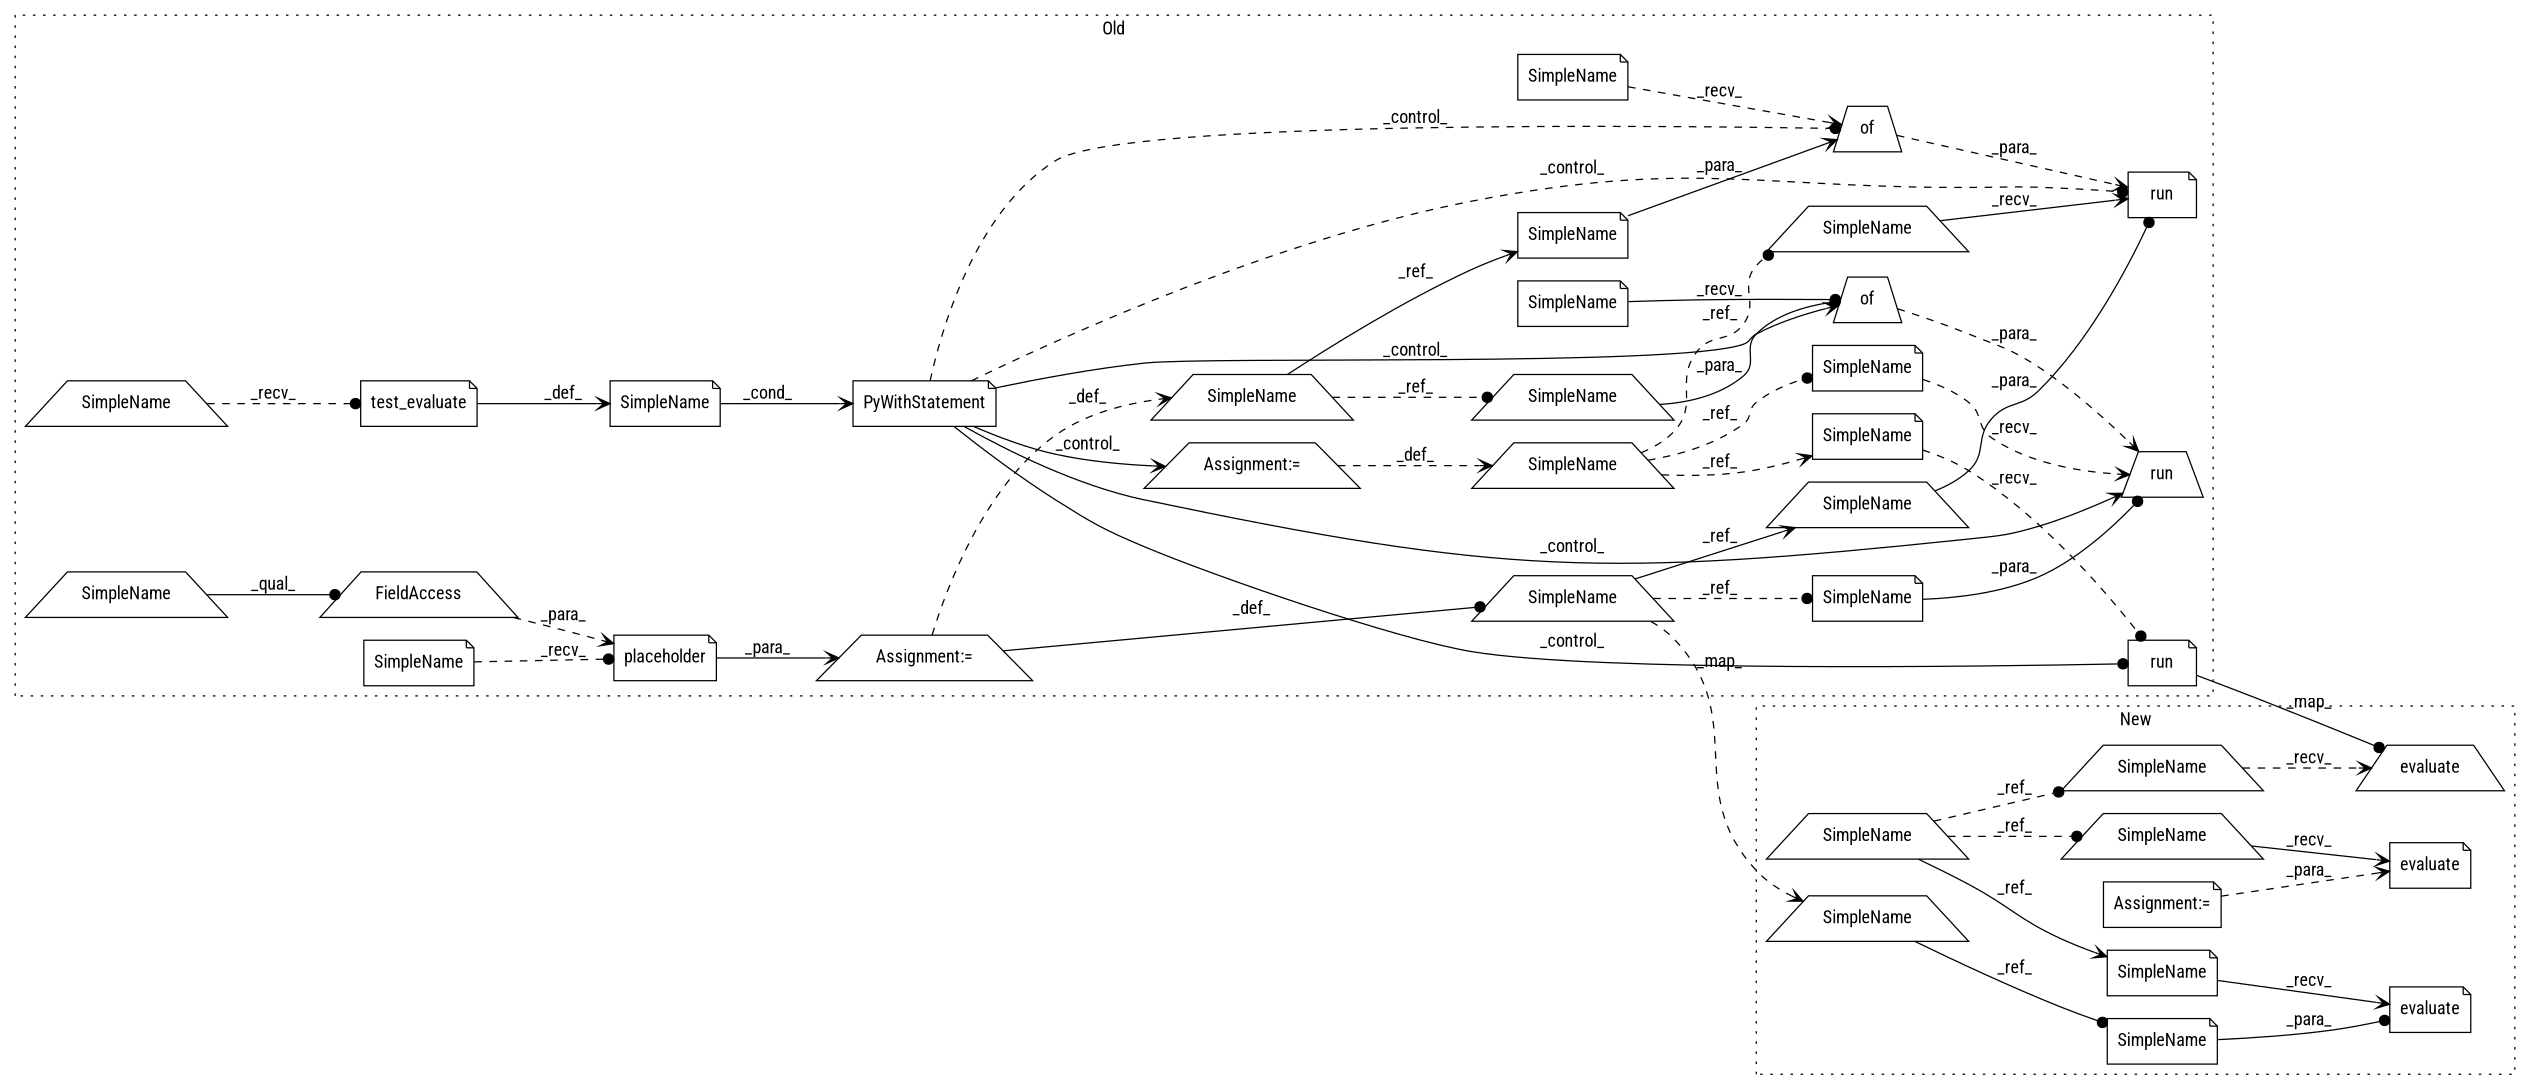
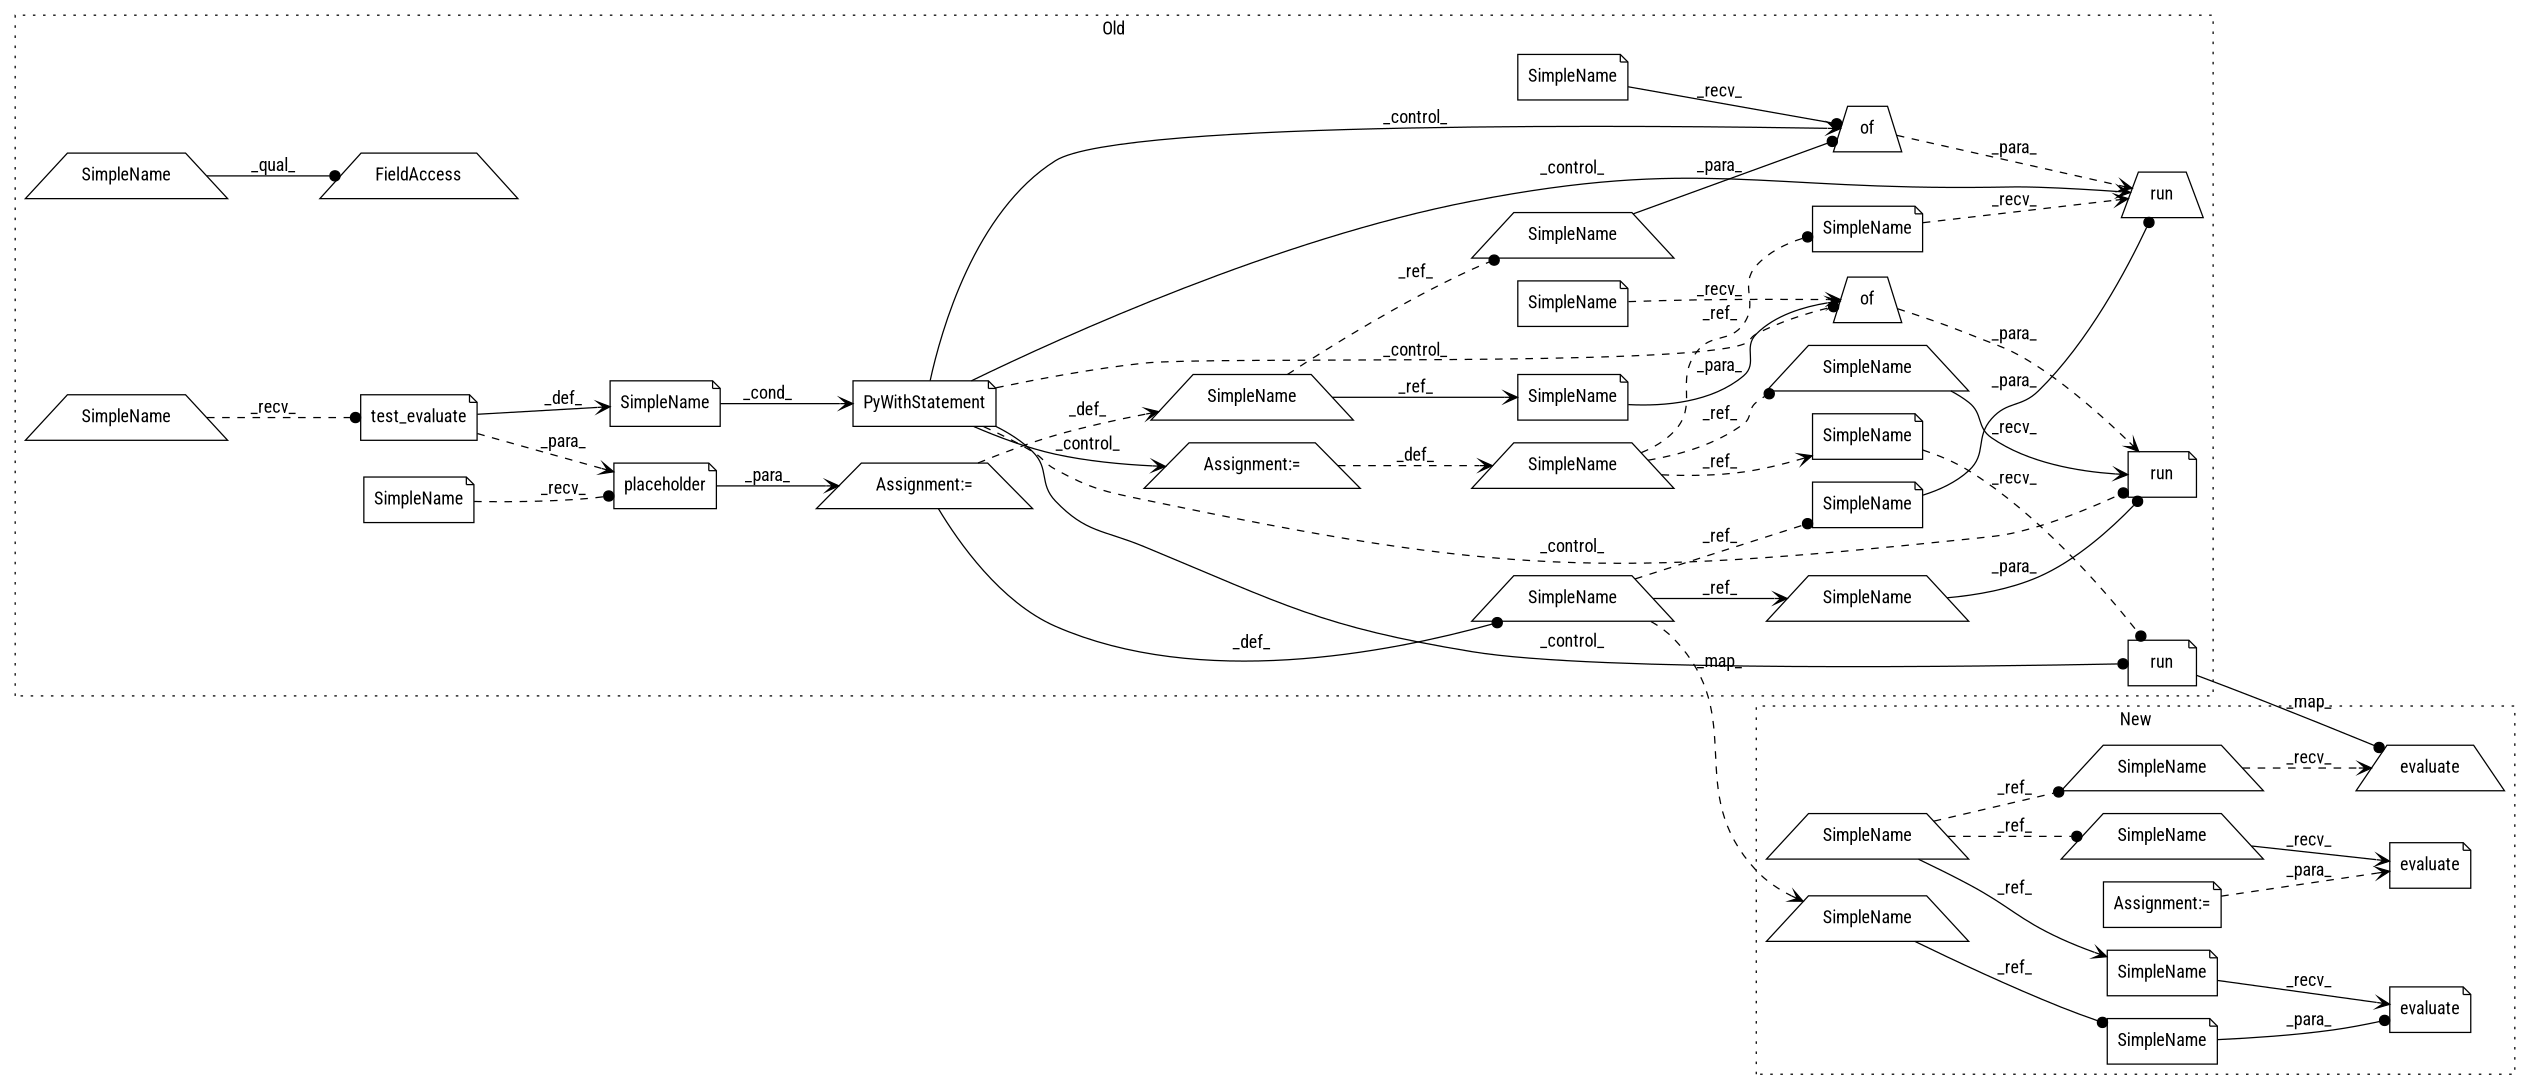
  digraph {
    fontname="Roboto Condensed"
    rankdir=LR
    node [a=42 fontname="Roboto Condensed" l=4 s=28900 shape=trapezium]
    edge [arrowhead=vee fontname="Roboto Condensed" style=solid]
    n1 [a=32 l="3,1" label=of s="29183,29217"]
    n2 [label=SimpleName shape=note l="" s=""]
    n3 [a=104 l="10,2" label=PyWithStatement s="28857,28886" shape=note]
    n4 [a=32 l="4,1" label=run s="29168,29218"]
    n5 [a=7 label="Assignment:="]
    n6 [a=32 l=14 label=test_evaluate s=28872 shape=note]
    n7 [a=7 l=1 label="Assignment:=" s=28748]
    n8 [a=32 l="12,1" label=placeholder s="28760,28805" shape=note]
    n9 [a=22 l=18 label=FieldAccess s=28772]
    n10 [a=32 l="3,1" label=of s="29309,29341"]
    n11 [a=32 l="4,1" label=run s="28917,28962" shape=note]
    n12 [label=SimpleName]
    n13 [a=32 l="4,1" label=run s="29294,29342" shape=note]
    n14 [l=6 label=SimpleName s=28812]
    n15 [label=SimpleName s=28744]
    n16 [l=10 label=SimpleName s=28772]
    n17 [l=10 label=SimpleName s=28749 shape=note]
    n18 [l=6 label=SimpleName s=29298]
    n19 [l=6 label=SimpleName s=29172 shape=note]
    n20 [label=SimpleName s=29163 shape=note]
    n21 [label=SimpleName s=28912 shape=note]
    n22 [label=SimpleName s=29289]
    n23 [l=3 label=SimpleName s=29305 shape=note]
    n24 [l=3 label=SimpleName s=29179 shape=note]
    n25 [label=SimpleName s=29203]
    n26 [label=SimpleName s=29329 shape=note]
    n27 [label=SimpleName s=28867]
    n28 [a=32 l="9,1" label=evaluate s="27437,27452" shape=note]
    n29 [label=SimpleName s=26723]
    n30 [a=32 l="9,1" label=evaluate s="27317,27367"]
    n31 [l=6 label=SimpleName s=27267]
    n32 [a=32 l="9,1" label=evaluate s="27606,27621" shape=note]
    n33 [a=7 l=1 label="Assignment:=" s=27463 shape=note]
    n34 [label=SimpleName s=27601]
    n35 [label=SimpleName s=27432 shape=note]
    n36 [label=SimpleName s=27312]
    n37 [l=6 label=SimpleName s=27446 shape=note]
    subgraph cluster_1 {
      label=Old
      style=dotted
      n1
      n2
      n3
      n4
      n5
      n6
      n7
      n8
      n9
      n10
      n11
      n12
      n13
      n14
      n15
      n16
      n17
      n18
      n19
      n20
      n21
      n22
      n23
      n24
      n25
      n26
      n27
    }
    subgraph cluster_2 {
      label=New
      style=dotted
      n28
      n29
      n30
      n31
      n32
      n33
      n34
      n35
      n36
      n37
    }
    n1 -> n4 [label=_para_ style=dashed]
    n2 -> n3 [label=_cond_]
    n3 -> n1 [label=_control_]
    n3 -> n4 [label=_control_]
    n3 -> n5 [label=_control_]
    n3 -> n10 [arrowhead=dot label=_control_ style=dashed]
    n3 -> n11 [arrowhead=dot label=_control_]
    n3 -> n13 [arrowhead=dot label=_control_ style=dashed]
    n5 -> n12 [label=_def_ style=dashed]
    n6 -> n2 [label=_def_]
    n7 -> n14 [arrowhead=dot label=_def_]
    n7 -> n15 [label=_def_ style=dashed]
    n8 -> n7 [label=_para_]
-   n9 -> n8 [label=_para_ style=dashed]
+   n6 -> n8 [label=_para_ style=dashed]
    n10 -> n13 [label=_para_ style=dashed]
    n11 -> n30 [arrowhead=dot label=_map_]
    n12 -> n20 [arrowhead=dot label=_ref_ style=dashed]
    n12 -> n21 [label=_ref_ style=dashed]
    n12 -> n22 [arrowhead=dot label=_ref_ style=dashed]
    n14 -> n18 [label=_ref_]
    n14 -> n19 [arrowhead=dot label=_ref_ style=dashed]
    n14 -> n31 [label=_map_ style=dashed]
    n15 -> n25 [arrowhead=dot label=_ref_ style=dashed]
    n15 -> n26 [label=_ref_]
    n16 -> n9 [arrowhead=dot label=_qual_]
    n17 -> n8 [arrowhead=dot label=_recv_ style=dashed]
    n18 -> n13 [arrowhead=dot label=_para_]
    n19 -> n4 [arrowhead=dot label=_para_]
    n20 -> n4 [label=_recv_ style=dashed]
    n21 -> n11 [arrowhead=dot label=_recv_ style=dashed]
    n22 -> n13 [label=_recv_]
    n23 -> n10 [label=_recv_ style=dashed]
    n24 -> n1 [arrowhead=dot label=_recv_]
    n25 -> n1 [arrowhead=dot label=_para_]
    n26 -> n10 [label=_para_]
    n27 -> n6 [arrowhead=dot label=_recv_ style=dashed]
    n29 -> n34 [arrowhead=dot label=_ref_ style=dashed]
    n29 -> n35 [label=_ref_]
    n29 -> n36 [arrowhead=dot label=_ref_ style=dashed]
    n31 -> n37 [arrowhead=dot label=_ref_]
    n33 -> n32 [label=_para_ style=dashed]
    n34 -> n32 [label=_recv_]
    n35 -> n28 [label=_recv_]
    n36 -> n30 [label=_recv_ style=dashed]
    n37 -> n28 [arrowhead=dot label=_para_]
  }
